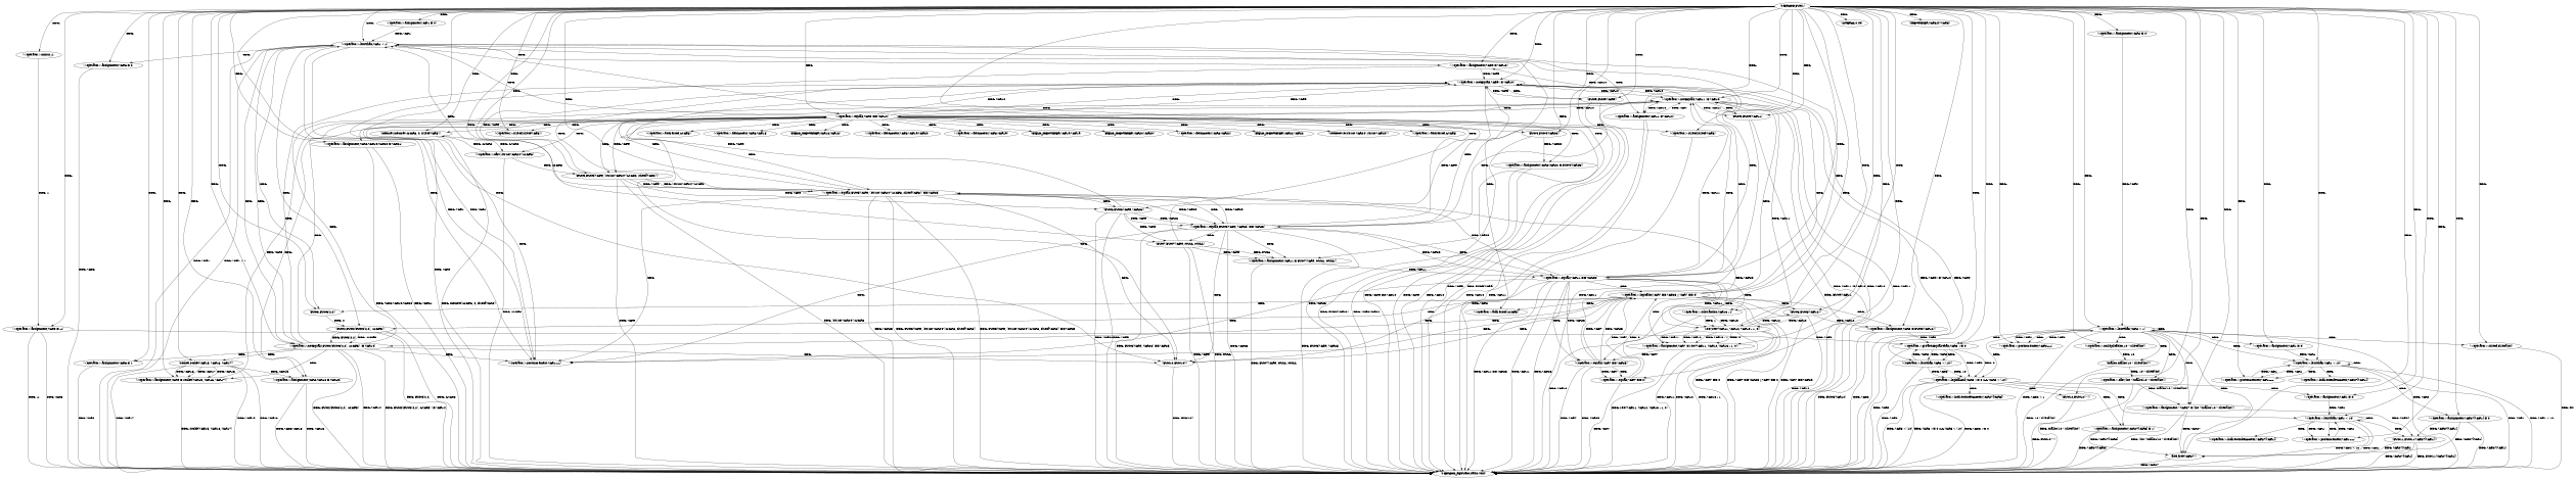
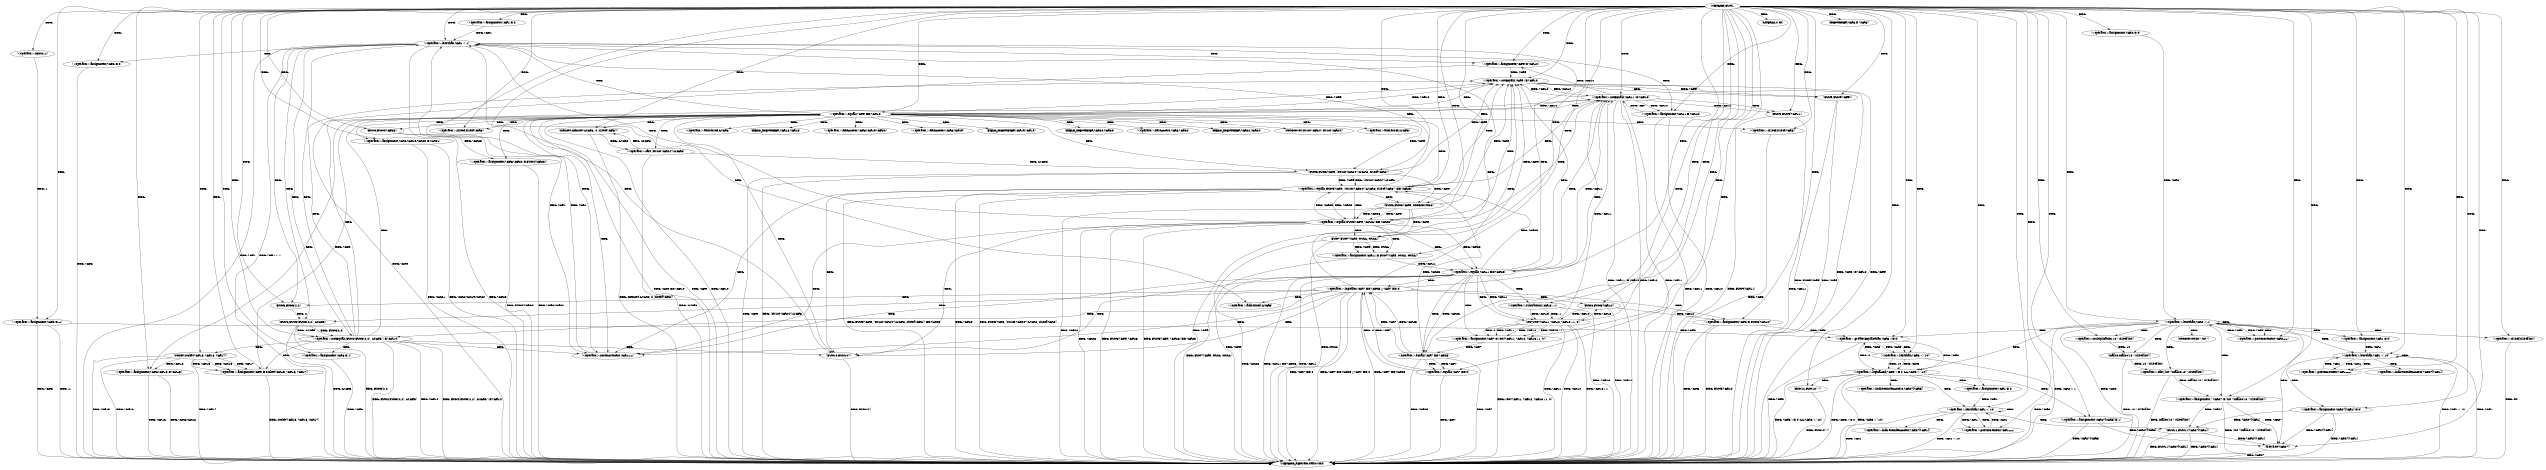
  digraph {
    n1 [label="(METHOD,FUN1)"]
    n2 [label="(<operator>.assignment,VAR3 = -1)"]
    n3 [label="(<operator>.minus,-1)"]
    n4 [label="(<operator>.assignment,VAR1 = 0)"]
    n5 [label="(<operator>.lessThan,VAR1 < 1)"]
    n6 [label="(<operator>.postIncrement,VAR1++)"]
    n7 [label="(<operator>.assignment,VAR6 = 0)"]
    n8 [label="(<operator>.assignment,VAR9 = VAR10)"]
    n9 [label="(<operator>.assignment,VAR11 = VAR10)"]
    n10 [label="(<operator>.notEquals,FUN2(FUN3(2,2), &VAR5) != VAR14)"]
    n11 [label="(FUN3,FUN3(2,2))"]
    n12 [label="(<operator>.assignment,VAR6 = 1)"]
    n13 [label="(<operator>.assignment,VAR9 = socket(VAR15, VAR16, VAR17))"]
    n14 [label="(socket,socket(VAR15, VAR16, VAR17))"]
    n15 [label="(<operator>.equals,VAR9 == VAR10)"]
    n16 [label="(memset,memset(&VAR8, 0, sizeof(VAR8)))"]
    n17 [label="(<operator>.sizeOf,sizeof(VAR8))"]
    n18 [label="(<operator>.assignment,VAR8.VAR18 = VAR15)"]
    n19 [label="(<operator>.assignment,VAR8.VAR19.VAR20 = VAR21)"]
    n20 [label="(FUN4,FUN4(VAR23))"]
    n21 [label="(<operator>.equals,FUN5(VAR9, (struct VAR24*)&VAR8, sizeof(VAR8)) == VAR25)"]
    n22 [label="(FUN5,FUN5(VAR9, (struct VAR24*)&VAR8, sizeof(VAR8)))"]
    n23 [label="(<operator>.sizeOf,sizeof(VAR8))"]
    n24 [label="(<operator>.equals,FUN6(VAR9, VAR26) == VAR25)"]
-   n25 [label="(FUN6,FUN6(VAR9, VAR26))"]
+   n25 [label="(FUN6,FUN6(VAR9, UNKNOWN26))"]
    n26 [label="(<operator>.assignment,VAR11 = FUN7(VAR9, NULL, NULL))"]
    n27 [label="(FUN7,FUN7(VAR9, NULL, NULL))"]
    n28 [label="(<operator>.equals,VAR11 == VAR25)"]
    n29 [label="(<operator>.assignment,VAR7 = recv(VAR11, VAR12, VAR13 - 1, 0))"]
    n30 [label="(recv,recv(VAR11, VAR12, VAR13 - 1, 0))"]
    n31 [label="(<operator>.subtraction,VAR13 - 1)"]
    n32 [label="(<operator>.equals,VAR7 == VAR25)"]
    n33 [label="(<operator>.equals,VAR7 == 0)"]
    n34 [label="(<operator>.assignment,VAR3 = FUN8(VAR12))"]
    n35 [label="(FUN8,FUN8(VAR12))"]
    n36 [label="(LITERAL,0,do)"]
    n37 [label="(<operator>.notEquals,VAR9 != VAR10)"]
    n38 [label="(FUN9,FUN9(VAR9))"]
    n39 [label="(<operator>.notEquals,VAR11 != VAR10)"]
    n40 [label="(FUN9,FUN9(VAR11))"]
    n41 [label="(IDENTIFIER,VAR6,if (VAR6))"]
    n42 [label="(FUN10,FUN10())"]
    n43 [label="(<operator>.assignment,VAR2 = 0)"]
    n44 [label="(<operator>.lessThan,VAR2 < 1)"]
    n45 [label="(<operator>.postIncrement,VAR2++)"]
    n46 [label="(<operator>.assignment,* VAR27 = (int *)malloc(10 * sizeof(int)))"]
    n47 [label="(<operator>.multiplication,10 * sizeof(int))"]
    n48 [label="(<operator>.sizeOf,sizeof(int))"]
    n49 [label="(<operator>.assignment,VAR1 = 0)"]
    n50 [label="(<operator>.lessThan,VAR1 < 10)"]
    n51 [label="(<operator>.postIncrement,VAR1++)"]
    n52 [label="(<operator>.assignment,VAR27[VAR1] = 0)"]
    n53 [label="(<operator>.greaterEqualsThan,VAR3 >= 0)"]
    n54 [label="(<operator>.lessThan,VAR3 < (10))"]
    n55 [label="(<operator>.assignment,VAR27[VAR3] = 1)"]
    n56 [label="(<operator>.assignment,VAR1 = 0)"]
    n57 [label="(<operator>.lessThan,VAR1 < 10)"]
    n58 [label="(<operator>.postIncrement,VAR1++)"]
    n59 [label="(FUN12,FUN12(\"\"))"]
    n60 [label="(free,free(VAR27))"]
    n61 [label="(METHOD_RETURN,static void)"]
    n62 [label="(FUN2,FUN2(FUN3(2,2), &VAR5))"]
    n63 [label="(<operator>.addressOf,&VAR5)"]
    n64 [label="(<operator>.assignment,VAR8.VAR22 = FUN4(VAR23))"]
    n65 [label="(<operator>.cast,(struct VAR24*)&VAR8)"]
    n66 [label="(<operator>.addressOf,&VAR8)"]
-   n67 [label="(<operator>.fieldAccess,VAR8.VAR18)"]
    n68 [label="(FIELD_IDENTIFIER,VAR18,VAR18)"]
    n69 [label="(<operator>.fieldAccess,VAR8.VAR19.VAR20)"]
    n70 [label="(<operator>.fieldAccess,VAR8.VAR19)"]
    n71 [label="(FIELD_IDENTIFIER,VAR19,VAR19)"]
    n72 [label="(FIELD_IDENTIFIER,VAR20,VAR20)"]
    n73 [label="(<operator>.fieldAccess,VAR8.VAR22)"]
    n74 [label="(FIELD_IDENTIFIER,VAR22,VAR22)"]
    n75 [label="(UNKNOWN,struct VAR24*,struct VAR24*)"]
    n76 [label="(<operator>.addressOf,&VAR8)"]
    n77 [label="(<operator>.logicalOr,VAR7 == VAR25 || VAR7 == 0)"]
    n78 [label="(<operator>.cast,(int *)malloc(10 * sizeof(int)))"]
    n79 [label="(malloc,malloc(10 * sizeof(int)))"]
    n80 [label="(<operator>.logicalAnd,VAR3 >= 0 && VAR3 < (10))"]
+   n81 [label="(UNKNOWN,int *,int *)"]
    n82 [label="(FUN11,FUN11(VAR27[VAR1]))"]
    n83 [label="(<operator>.indirectIndexAccess,VAR27[VAR1])"]
    n84 [label="(<operator>.indirectIndexAccess,VAR27[VAR1])"]
    n85 [label="(<operator>.indirectIndexAccess,VAR27[VAR3])"]
    n1 -> n2 [label="DDG: "]
    n1 -> n3 [label="DDG: "]
    n1 -> n4 [label="DDG: "]
    n1 -> n5 [label="DDG: "]
    n1 -> n6 [label="DDG: "]
    n1 -> n7 [label="DDG: "]
    n1 -> n8 [label="DDG: "]
    n1 -> n9 [label="DDG: "]
    n1 -> n10 [label="DDG: "]
    n1 -> n11 [label="DDG: "]
    n1 -> n12 [label="DDG: "]
    n1 -> n13 [label="DDG: "]
    n1 -> n14 [label="DDG: "]
    n1 -> n15 [label="DDG: "]
    n1 -> n16 [label="DDG: "]
    n1 -> n17 [label="DDG: "]
    n1 -> n18 [label="DDG: "]
    n1 -> n19 [label="DDG: "]
    n1 -> n20 [label="DDG: "]
    n1 -> n21 [label="DDG: "]
    n1 -> n22 [label="DDG: "]
    n1 -> n23 [label="DDG: "]
    n1 -> n24 [label="DDG: "]
    n1 -> n25 [label="DDG: "]
    n1 -> n26 [label="DDG: "]
    n1 -> n27 [label="DDG: "]
    n1 -> n28 [label="DDG: "]
    n1 -> n29 [label="DDG: "]
    n1 -> n30 [label="DDG: "]
    n1 -> n31 [label="DDG: "]
    n1 -> n32 [label="DDG: "]
    n1 -> n33 [label="DDG: "]
    n1 -> n34 [label="DDG: "]
    n1 -> n35 [label="DDG: "]
    n1 -> n36 [label="DDG: "]
    n1 -> n37 [label="DDG: "]
    n1 -> n38 [label="DDG: "]
    n1 -> n39 [label="DDG: "]
    n1 -> n40 [label="DDG: "]
    n1 -> n41 [label="DDG: "]
    n1 -> n42 [label="DDG: "]
    n1 -> n43 [label="DDG: "]
    n1 -> n44 [label="DDG: "]
    n1 -> n45 [label="DDG: "]
    n1 -> n46 [label="DDG: "]
    n1 -> n47 [label="DDG: "]
    n1 -> n48 [label="DDG: "]
    n1 -> n49 [label="DDG: "]
    n1 -> n50 [label="DDG: "]
    n1 -> n51 [label="DDG: "]
    n1 -> n52 [label="DDG: "]
    n1 -> n53 [label="DDG: "]
    n1 -> n54 [label="DDG: "]
    n1 -> n55 [label="DDG: "]
    n1 -> n56 [label="DDG: "]
    n1 -> n57 [label="DDG: "]
    n1 -> n58 [label="DDG: "]
    n1 -> n59 [label="DDG: "]
    n1 -> n60 [label="DDG: "]
    n2 -> n53 [label="DDG: VAR3"]
    n2 -> n61 [label="DDG: -1"]
    n2 -> n61 [label="DDG: VAR3"]
    n3 -> n2 [label="DDG: 1"]
    n4 -> n5 [label="DDG: VAR1"]
    n5 -> n6 [label="DDG: VAR1"]
    n5 -> n7 [label="CDG: "]
    n5 -> n8 [label="CDG: "]
    n5 -> n9 [label="CDG: "]
    n5 -> n10 [label="CDG: "]
    n5 -> n11 [label="CDG: "]
    n5 -> n61 [label="DDG: VAR1"]
    n5 -> n61 [label="DDG: VAR1 < 1"]
    n5 -> n62 [label="CDG: "]
    n5 -> n63 [label="CDG: "]
    n6 -> n5 [label="DDG: VAR1"]
    n7 -> n61 [label="DDG: VAR6"]
    n8 -> n37 [label="DDG: VAR9"]
    n8 -> n61 [label="DDG: VAR9"]
    n9 -> n39 [label="DDG: VAR7"]
    n9 -> n61 [label="DDG: VAR10"]
    n9 -> n61 [label="DDG: VAR11"]
    n10 -> n5 [label="CDG: "]
    n10 -> n6 [label="CDG: "]
    n10 -> n12 [label="CDG: "]
    n10 -> n13 [label="CDG: "]
    n10 -> n14 [label="CDG: "]
    n10 -> n15 [label="CDG: "]
    n10 -> n37 [label="CDG: "]
    n10 -> n39 [label="CDG: "]
    n10 -> n42 [label="CDG: "]
    n10 -> n61 [label="DDG: FUN2(FUN3(2,2), &VAR5) != VAR14"]
    n10 -> n61 [label="DDG: FUN2(FUN3(2,2), &VAR5)"]
    n10 -> n61 [label="DDG: VAR14"]
    n11 -> n62 [label="DDG: 2"]
    n12 -> n61 [label="DDG: VAR6"]
    n13 -> n15 [label="DDG: VAR9"]
    n13 -> n61 [label="DDG: socket(VAR15, VAR16, VAR17)"]
    n14 -> n13 [label="DDG: VAR15"]
    n14 -> n13 [label="DDG: VAR16"]
    n14 -> n13 [label="DDG: VAR17"]
    n14 -> n18 [label="DDG: VAR15"]
    n14 -> n61 [label="DDG: VAR17"]
    n14 -> n61 [label="DDG: VAR15"]
    n14 -> n61 [label="DDG: VAR16"]
    n15 -> n5 [label="CDG: "]
    n15 -> n6 [label="CDG: "]
    n15 -> n16 [label="CDG: "]
    n15 -> n17 [label="CDG: "]
    n15 -> n18 [label="CDG: "]
    n15 -> n19 [label="CDG: "]
    n15 -> n20 [label="CDG: "]
    n15 -> n21 [label="CDG: "]
    n15 -> n22 [label="DDG: VAR9"]
    n15 -> n22 [label="CDG: "]
    n15 -> n23 [label="CDG: "]
    n15 -> n37 [label="DDG: VAR9"]
    n15 -> n37 [label="DDG: VAR10"]
    n15 -> n37 [label="CDG: "]
    n15 -> n39 [label="CDG: "]
    n15 -> n42 [label="CDG: "]
    n15 -> n61 [label="DDG: VAR9 == VAR10"]
    n15 -> n61 [label="DDG: VAR9"]
    n15 -> n61 [label="DDG: VAR10"]
    n15 -> n64 [label="CDG: "]
    n15 -> n65 [label="CDG: "]
    n15 -> n66 [label="CDG: "]
-   n15 -> n67 [label="CDG: "]
    n15 -> n68 [label="CDG: "]
    n15 -> n69 [label="CDG: "]
    n15 -> n70 [label="CDG: "]
    n15 -> n71 [label="CDG: "]
    n15 -> n72 [label="CDG: "]
    n15 -> n73 [label="CDG: "]
    n15 -> n74 [label="CDG: "]
    n15 -> n75 [label="CDG: "]
    n15 -> n76 [label="CDG: "]
    n16 -> n61 [label="DDG: memset(&VAR8, 0, sizeof(VAR8))"]
    n16 -> n65 [label="DDG: &VAR8"]
    n18 -> n61 [label="DDG: VAR8.VAR18"]
    n18 -> n61 [label="DDG: VAR15"]
    n19 -> n61 [label="DDG: VAR21"]
    n19 -> n61 [label="DDG: VAR8.VAR19.VAR20"]
    n20 -> n61 [label="DDG: VAR23"]
    n20 -> n64 [label="DDG: VAR23"]
    n21 -> n5 [label="CDG: "]
    n21 -> n6 [label="CDG: "]
    n21 -> n24 [label="DDG: VAR25"]
    n21 -> n24 [label="CDG: "]
    n21 -> n25 [label="CDG: "]
    n21 -> n37 [label="CDG: "]
    n21 -> n39 [label="CDG: "]
    n21 -> n42 [label="CDG: "]
    n21 -> n61 [label="DDG: FUN5(VAR9, (struct VAR24*)&VAR8, sizeof(VAR8))"]
    n21 -> n61 [label="DDG: FUN5(VAR9, (struct VAR24*)&VAR8, sizeof(VAR8)) == VAR25"]
    n21 -> n61 [label="DDG: VAR25"]
    n22 -> n21 [label="DDG: VAR9"]
    n22 -> n21 [label="DDG: (struct VAR24*)&VAR8"]
    n22 -> n25 [label="DDG: VAR9"]
    n22 -> n37 [label="DDG: VAR9"]
    n22 -> n61 [label="DDG: VAR9"]
    n22 -> n61 [label="DDG: (struct VAR24*)&VAR8"]
    n23 -> n61 [label="DDG: VAR8"]
    n24 -> n5 [label="CDG: "]
    n24 -> n6 [label="CDG: "]
    n24 -> n21 [label="DDG: VAR25"]
    n24 -> n26 [label="CDG: "]
    n24 -> n27 [label="CDG: "]
    n24 -> n28 [label="DDG: VAR25"]
    n24 -> n28 [label="CDG: "]
    n24 -> n37 [label="CDG: "]
    n24 -> n39 [label="CDG: "]
    n24 -> n42 [label="CDG: "]
    n24 -> n61 [label="DDG: VAR25"]
    n24 -> n61 [label="DDG: FUN6(VAR9, VAR26)"]
    n24 -> n61 [label="DDG: FUN6(VAR9, VAR26) == VAR25"]
    n25 -> n24 [label="DDG: VAR9"]
    n25 -> n24 [label="DDG: VAR26"]
    n25 -> n27 [label="DDG: VAR9"]
    n25 -> n37 [label="DDG: VAR9"]
    n25 -> n61 [label="DDG: VAR26"]
    n25 -> n61 [label="DDG: VAR9"]
    n26 -> n28 [label="DDG: VAR11"]
    n26 -> n61 [label="DDG: FUN7(VAR9, NULL, NULL)"]
    n27 -> n26 [label="DDG: VAR9"]
    n27 -> n26 [label="DDG: NULL"]
    n27 -> n37 [label="DDG: VAR9"]
    n27 -> n61 [label="DDG: NULL"]
    n27 -> n61 [label="DDG: VAR9"]
    n28 -> n5 [label="CDG: "]
    n28 -> n6 [label="CDG: "]
    n28 -> n21 [label="DDG: VAR25"]
    n28 -> n29 [label="CDG: "]
    n28 -> n30 [label="DDG: VAR11"]
    n28 -> n30 [label="CDG: "]
    n28 -> n31 [label="CDG: "]
    n28 -> n32 [label="DDG: VAR25"]
    n28 -> n32 [label="CDG: "]
    n28 -> n37 [label="CDG: "]
    n28 -> n39 [label="DDG: VAR11"]
    n28 -> n39 [label="CDG: "]
    n28 -> n42 [label="CDG: "]
    n28 -> n61 [label="DDG: VAR11 == VAR25"]
    n28 -> n61 [label="DDG: VAR11"]
    n28 -> n61 [label="DDG: VAR25"]
    n28 -> n77 [label="CDG: "]
    n29 -> n32 [label="DDG: VAR7"]
    n29 -> n61 [label="DDG: recv(VAR11, VAR12, VAR13 - 1, 0)"]
    n30 -> n29 [label="DDG: VAR11"]
    n30 -> n29 [label="DDG: VAR12"]
    n30 -> n29 [label="DDG: VAR13 - 1"]
    n30 -> n29 [label="DDG: 0"]
    n30 -> n35 [label="DDG: VAR12"]
    n30 -> n39 [label="DDG: VAR11"]
    n30 -> n61 [label="DDG: VAR12"]
    n30 -> n61 [label="DDG: VAR13 - 1"]
    n30 -> n61 [label="DDG: VAR11"]
    n31 -> n30 [label="DDG: VAR13"]
    n31 -> n30 [label="DDG: 1"]
    n31 -> n61 [label="DDG: VAR13"]
    n32 -> n21 [label="DDG: VAR25"]
    n32 -> n33 [label="DDG: VAR7"]
    n32 -> n33 [label="CDG: "]
    n32 -> n61 [label="DDG: VAR7"]
    n32 -> n61 [label="DDG: VAR25"]
    n32 -> n77 [label="DDG: VAR7"]
    n32 -> n77 [label="DDG: VAR25"]
    n33 -> n61 [label="DDG: VAR7"]
    n33 -> n77 [label="DDG: VAR7"]
    n33 -> n77 [label="DDG: 0"]
    n34 -> n53 [label="DDG: VAR3"]
    n34 -> n61 [label="DDG: FUN8(VAR12)"]
    n34 -> n61 [label="DDG: VAR3"]
    n35 -> n30 [label="DDG: VAR12"]
    n35 -> n34 [label="DDG: VAR12"]
    n35 -> n61 [label="DDG: VAR12"]
    n37 -> n38 [label="DDG: VAR9"]
    n37 -> n38 [label="CDG: "]
    n37 -> n39 [label="DDG: VAR10"]
    n37 -> n61 [label="DDG: VAR9 != VAR10"]
    n37 -> n61 [label="DDG: VAR9"]
    n38 -> n61 [label="DDG: VAR9"]
    n38 -> n61 [label="DDG: FUN9(VAR9)"]
    n39 -> n8 [label="DDG: VAR10"]
    n39 -> n9 [label="DDG: VAR10"]
    n39 -> n15 [label="DDG: VAR10"]
    n39 -> n37 [label="DDG: VAR10"]
    n39 -> n40 [label="DDG: VAR11"]
    n39 -> n40 [label="CDG: "]
    n39 -> n61 [label="DDG: VAR11 != VAR10"]
    n39 -> n61 [label="DDG: VAR10"]
    n39 -> n61 [label="DDG: VAR11"]
    n40 -> n61 [label="DDG: VAR11"]
    n40 -> n61 [label="DDG: FUN9(VAR11)"]
    n42 -> n61 [label="DDG: FUN10()"]
    n43 -> n44 [label="DDG: VAR2"]
    n44 -> n44 [label="CDG: "]
    n44 -> n45 [label="DDG: VAR2"]
    n44 -> n45 [label="CDG: "]
    n44 -> n46 [label="CDG: "]
    n44 -> n47 [label="CDG: "]
    n44 -> n48 [label="CDG: "]
    n44 -> n49 [label="CDG: "]
    n44 -> n50 [label="CDG: "]
    n44 -> n53 [label="CDG: "]
    n44 -> n60 [label="CDG: "]
    n44 -> n61 [label="DDG: VAR2 < 1"]
    n44 -> n61 [label="DDG: VAR2"]
    n44 -> n78 [label="CDG: "]
    n44 -> n79 [label="CDG: "]
    n44 -> n80 [label="CDG: "]
+   n44 -> n81 [label="CDG: "]
    n45 -> n44 [label="DDG: VAR2"]
    n46 -> n60 [label="DDG: VAR27"]
    n46 -> n61 [label="DDG: (int *)malloc(10 * sizeof(int))"]
    n46 -> n82 [label="DDG: VAR27"]
    n47 -> n79 [label="DDG: 10"]
    n48 -> n61 [label="DDG: int"]
    n49 -> n50 [label="DDG: VAR1"]
    n50 -> n50 [label="CDG: "]
    n50 -> n51 [label="DDG: VAR1"]
    n50 -> n51 [label="CDG: "]
    n50 -> n52 [label="CDG: "]
    n50 -> n61 [label="DDG: VAR1"]
    n50 -> n61 [label="DDG: VAR1 < 10"]
    n50 -> n83 [label="CDG: "]
    n51 -> n50 [label="DDG: VAR1"]
    n52 -> n60 [label="DDG: VAR27[VAR1]"]
    n52 -> n61 [label="DDG: VAR27[VAR1]"]
    n52 -> n82 [label="DDG: VAR27[VAR1]"]
    n53 -> n54 [label="DDG: VAR3"]
    n53 -> n54 [label="CDG: "]
    n53 -> n61 [label="DDG: VAR3"]
    n53 -> n80 [label="DDG: VAR3"]
    n53 -> n80 [label="DDG: 0"]
    n54 -> n53 [label="DDG: VAR3"]
    n54 -> n61 [label="DDG: VAR3"]
    n54 -> n80 [label="DDG: VAR3"]
    n54 -> n80 [label="DDG: 10"]
    n55 -> n60 [label="DDG: VAR27[VAR3]"]
    n55 -> n61 [label="DDG: VAR27[VAR3]"]
    n56 -> n57 [label="DDG: VAR1"]
    n57 -> n57 [label="CDG: "]
    n57 -> n58 [label="DDG: VAR1"]
    n57 -> n58 [label="CDG: "]
    n57 -> n61 [label="DDG: VAR1 < 10"]
    n57 -> n61 [label="DDG: VAR1"]
    n57 -> n82 [label="CDG: "]
    n57 -> n84 [label="CDG: "]
    n58 -> n57 [label="DDG: VAR1"]
    n59 -> n61 [label="DDG: FUN12(\"\")"]
    n60 -> n61 [label="DDG: VAR27"]
    n62 -> n10 [label="DDG: FUN3(2,2)"]
    n62 -> n10 [label="DDG: &VAR5"]
    n62 -> n61 [label="DDG: FUN3(2,2)"]
    n62 -> n61 [label="DDG: &VAR5"]
    n64 -> n61 [label="DDG: FUN4(VAR23)"]
    n64 -> n61 [label="DDG: VAR8.VAR22"]
    n65 -> n16 [label="DDG: &VAR8"]
    n65 -> n22 [label="DDG: &VAR8"]
    n65 -> n61 [label="DDG: &VAR8"]
    n77 -> n5 [label="CDG: "]
    n77 -> n6 [label="CDG: "]
    n77 -> n10 [label="CDG: "]
    n77 -> n11 [label="CDG: "]
    n77 -> n34 [label="CDG: "]
    n77 -> n35 [label="CDG: "]
    n77 -> n37 [label="CDG: "]
    n77 -> n39 [label="CDG: "]
    n77 -> n42 [label="CDG: "]
    n77 -> n61 [label="DDG: VAR7 == 0"]
    n77 -> n61 [label="DDG: VAR7 == VAR25 || VAR7 == 0"]
    n77 -> n61 [label="DDG: VAR7 == VAR25"]
    n77 -> n62 [label="CDG: "]
    n77 -> n63 [label="CDG: "]
    n78 -> n46 [label="DDG: malloc(10 * sizeof(int))"]
    n78 -> n61 [label="DDG: malloc(10 * sizeof(int))"]
    n79 -> n61 [label="DDG: 10 * sizeof(int)"]
    n79 -> n78 [label="DDG: 10 * sizeof(int)"]
    n80 -> n55 [label="CDG: "]
    n80 -> n56 [label="CDG: "]
    n80 -> n57 [label="CDG: "]
    n80 -> n59 [label="CDG: "]
    n80 -> n61 [label="DDG: VAR3 < (10)"]
    n80 -> n61 [label="DDG: VAR3 >= 0 && VAR3 < (10)"]
    n80 -> n61 [label="DDG: VAR3 >= 0"]
    n80 -> n85 [label="CDG: "]
    n82 -> n60 [label="DDG: VAR27[VAR1]"]
    n82 -> n61 [label="DDG: FUN11(VAR27[VAR1])"]
    n82 -> n61 [label="DDG: VAR27[VAR1]"]
  }
